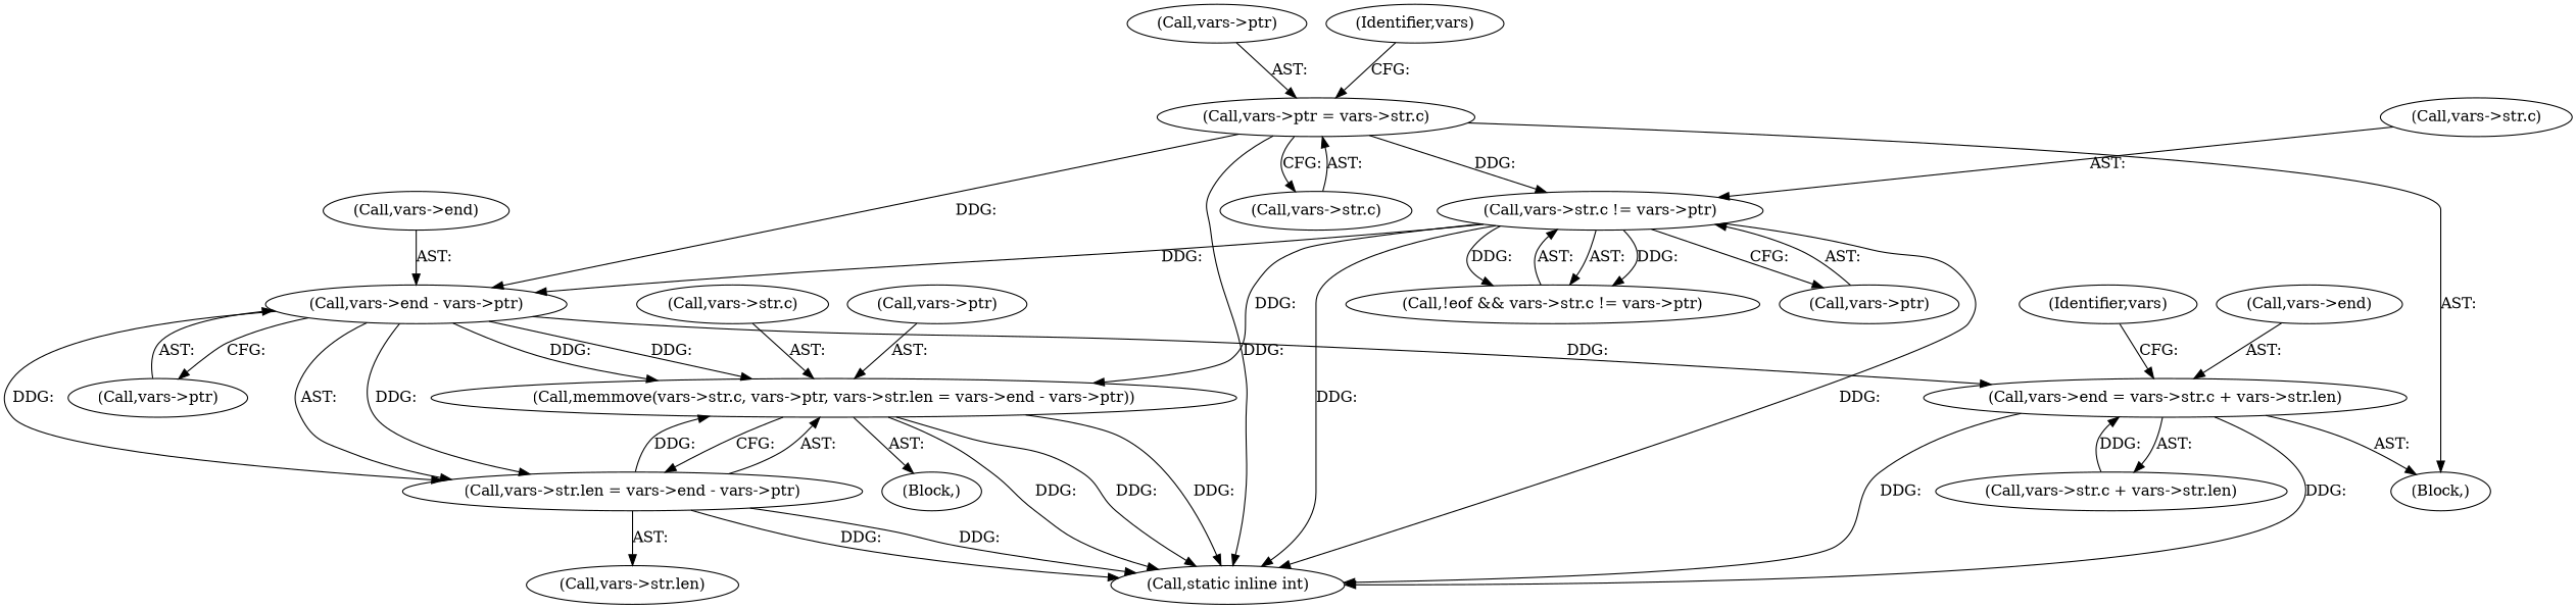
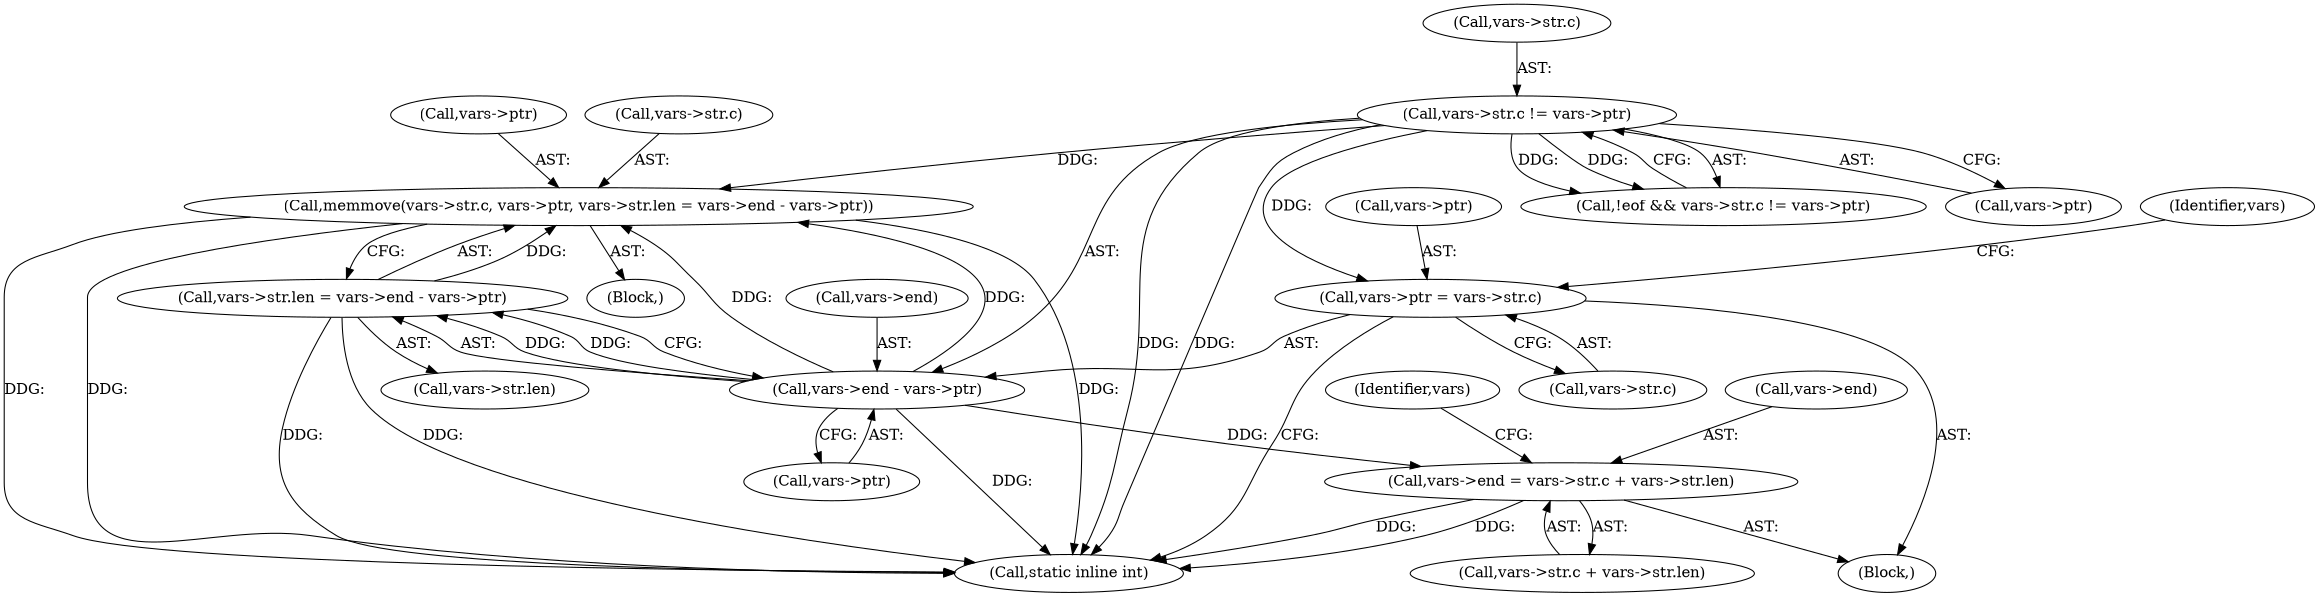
  digraph {
    n1 [label="(Call,memmove(vars->str.c, vars->ptr, vars->str.len = vars->end - vars->ptr))"]
    n2 [label="(Call,vars->str.len = vars->end - vars->ptr)"]
    n3 [label="(Block,)"]
    n4 [label="(Call,static inline int)"]
    n5 [label="(Call,vars->end - vars->ptr)"]
    n6 [label="(Call,vars->str.len)"]
    n7 [label="(Call,vars->str.c != vars->ptr)"]
    n8 [label="(Call,!eof && vars->str.c != vars->ptr)"]
    n9 [label="(Call,vars->ptr)"]
    n10 [label="(Call,vars->ptr)"]
    n11 [label="(Call,vars->end = vars->str.c + vars->str.len)"]
    n12 [label="(Call,vars->ptr = vars->str.c)"]
    n13 [label="(Block,)"]
    n14 [label="(Call,vars->str.c)"]
    n15 [label="(Call,vars->str.c + vars->str.len)"]
    n16 [label="(Call,vars->str.c)"]
    n17 [label="(Call,vars->str.c)"]
    n18 [label="(Call,vars->ptr)"]
    n19 [label="(Call,vars->end)"]
    n20 [label="(Call,vars->ptr)"]
    n21 [label="(Identifier,vars)"]
    n22 [label="(Identifier,vars)"]
    n23 [label="(Call,vars->end)"]
    n1 -> n2 [label="CFG: "]
    n1 -> n3 [label="AST: "]
    n1 -> n4 [label="DDG: "]
    n1 -> n4 [label="DDG: "]
    n1 -> n4 [label="DDG: "]
    n2 -> n1 [label="AST: "]
    n2 -> n1 [label="DDG: "]
    n2 -> n4 [label="DDG: "]
    n2 -> n4 [label="DDG: "]
+   n2 -> n5 [label="CFG: "]
    n2 -> n6 [label="AST: "]
    n5 -> n1 [label="DDG: "]
    n5 -> n1 [label="DDG: "]
    n5 -> n2 [label="AST: "]
    n5 -> n2 [label="DDG: "]
    n5 -> n2 [label="DDG: "]
+   n5 -> n4 [label="DDG: "]
    n5 -> n10 [label="CFG: "]
    n5 -> n11 [label="DDG: "]
    n7 -> n1 [label="DDG: "]
    n7 -> n4 [label="DDG: "]
    n7 -> n4 [label="DDG: "]
-   n7 -> n5 [label="DDG: "]
+   n7 -> n5 [label="AST: "]
    n7 -> n8 [label="AST: "]
    n7 -> n8 [label="DDG: "]
    n7 -> n8 [label="DDG: "]
    n7 -> n9 [label="CFG: "]
-   n8 -> n7 [label="AST: "]
+   n8 -> n7 [label="CFG: "]
    n9 -> n7 [label="AST: "]
    n10 -> n5 [label="AST: "]
    n11 -> n4 [label="DDG: "]
    n11 -> n4 [label="DDG: "]
    n11 -> n13 [label="AST: "]
    n11 -> n15 [label="AST: "]
-   n12 -> n4 [label="DDG: "]
-   n12 -> n5 [label="DDG: "]
-   n12 -> n7 [label="DDG: "]
+   n12 -> n4 [label="CFG: "]
+   n12 -> n5 [label="AST: "]
+   n7 -> n12 [label="DDG: "]
    n12 -> n13 [label="AST: "]
    n12 -> n14 [label="CFG: "]
    n14 -> n12 [label="AST: "]
-   n15 -> n11 [label="DDG: "]
+   n15 -> n11 [label="AST: "]
    n16 -> n1 [label="AST: "]
    n17 -> n7 [label="AST: "]
    n18 -> n12 [label="AST: "]
    n19 -> n5 [label="AST: "]
    n20 -> n1 [label="AST: "]
    n21 -> n12 [label="CFG: "]
    n22 -> n11 [label="CFG: "]
    n23 -> n11 [label="AST: "]
  }
